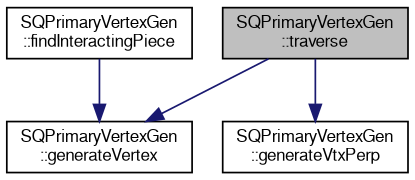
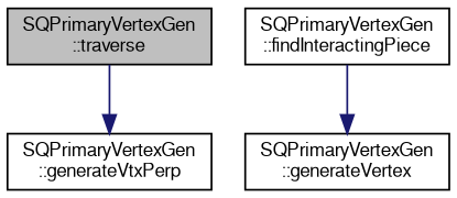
  digraph {
    rankdir=TB
    node [color=black fontname=FreeSans fontsize=10 shape=record]
    edge [color=midnightblue fontname=FreeSans fontsize=10 labelfontname=FreeSans labelfontsize=10 style=solid]
    n1 [fillcolor=grey75 fontcolor=black height=0.2 label="SQPrimaryVertexGen\l::traverse" style=filled width=0.4]
    n2 [height=0.2 label="SQPrimaryVertexGen\l::generateVertex" width=0.4]
    n3 [height=0.2 label="SQPrimaryVertexGen\l::generateVtxPerp" width=0.4]
    n4 [height=0.2 label="SQPrimaryVertexGen\l::findInteractingPiece" width=0.4]
-   n1 -> n2
    n1 -> n3
    n4 -> n2
  }
